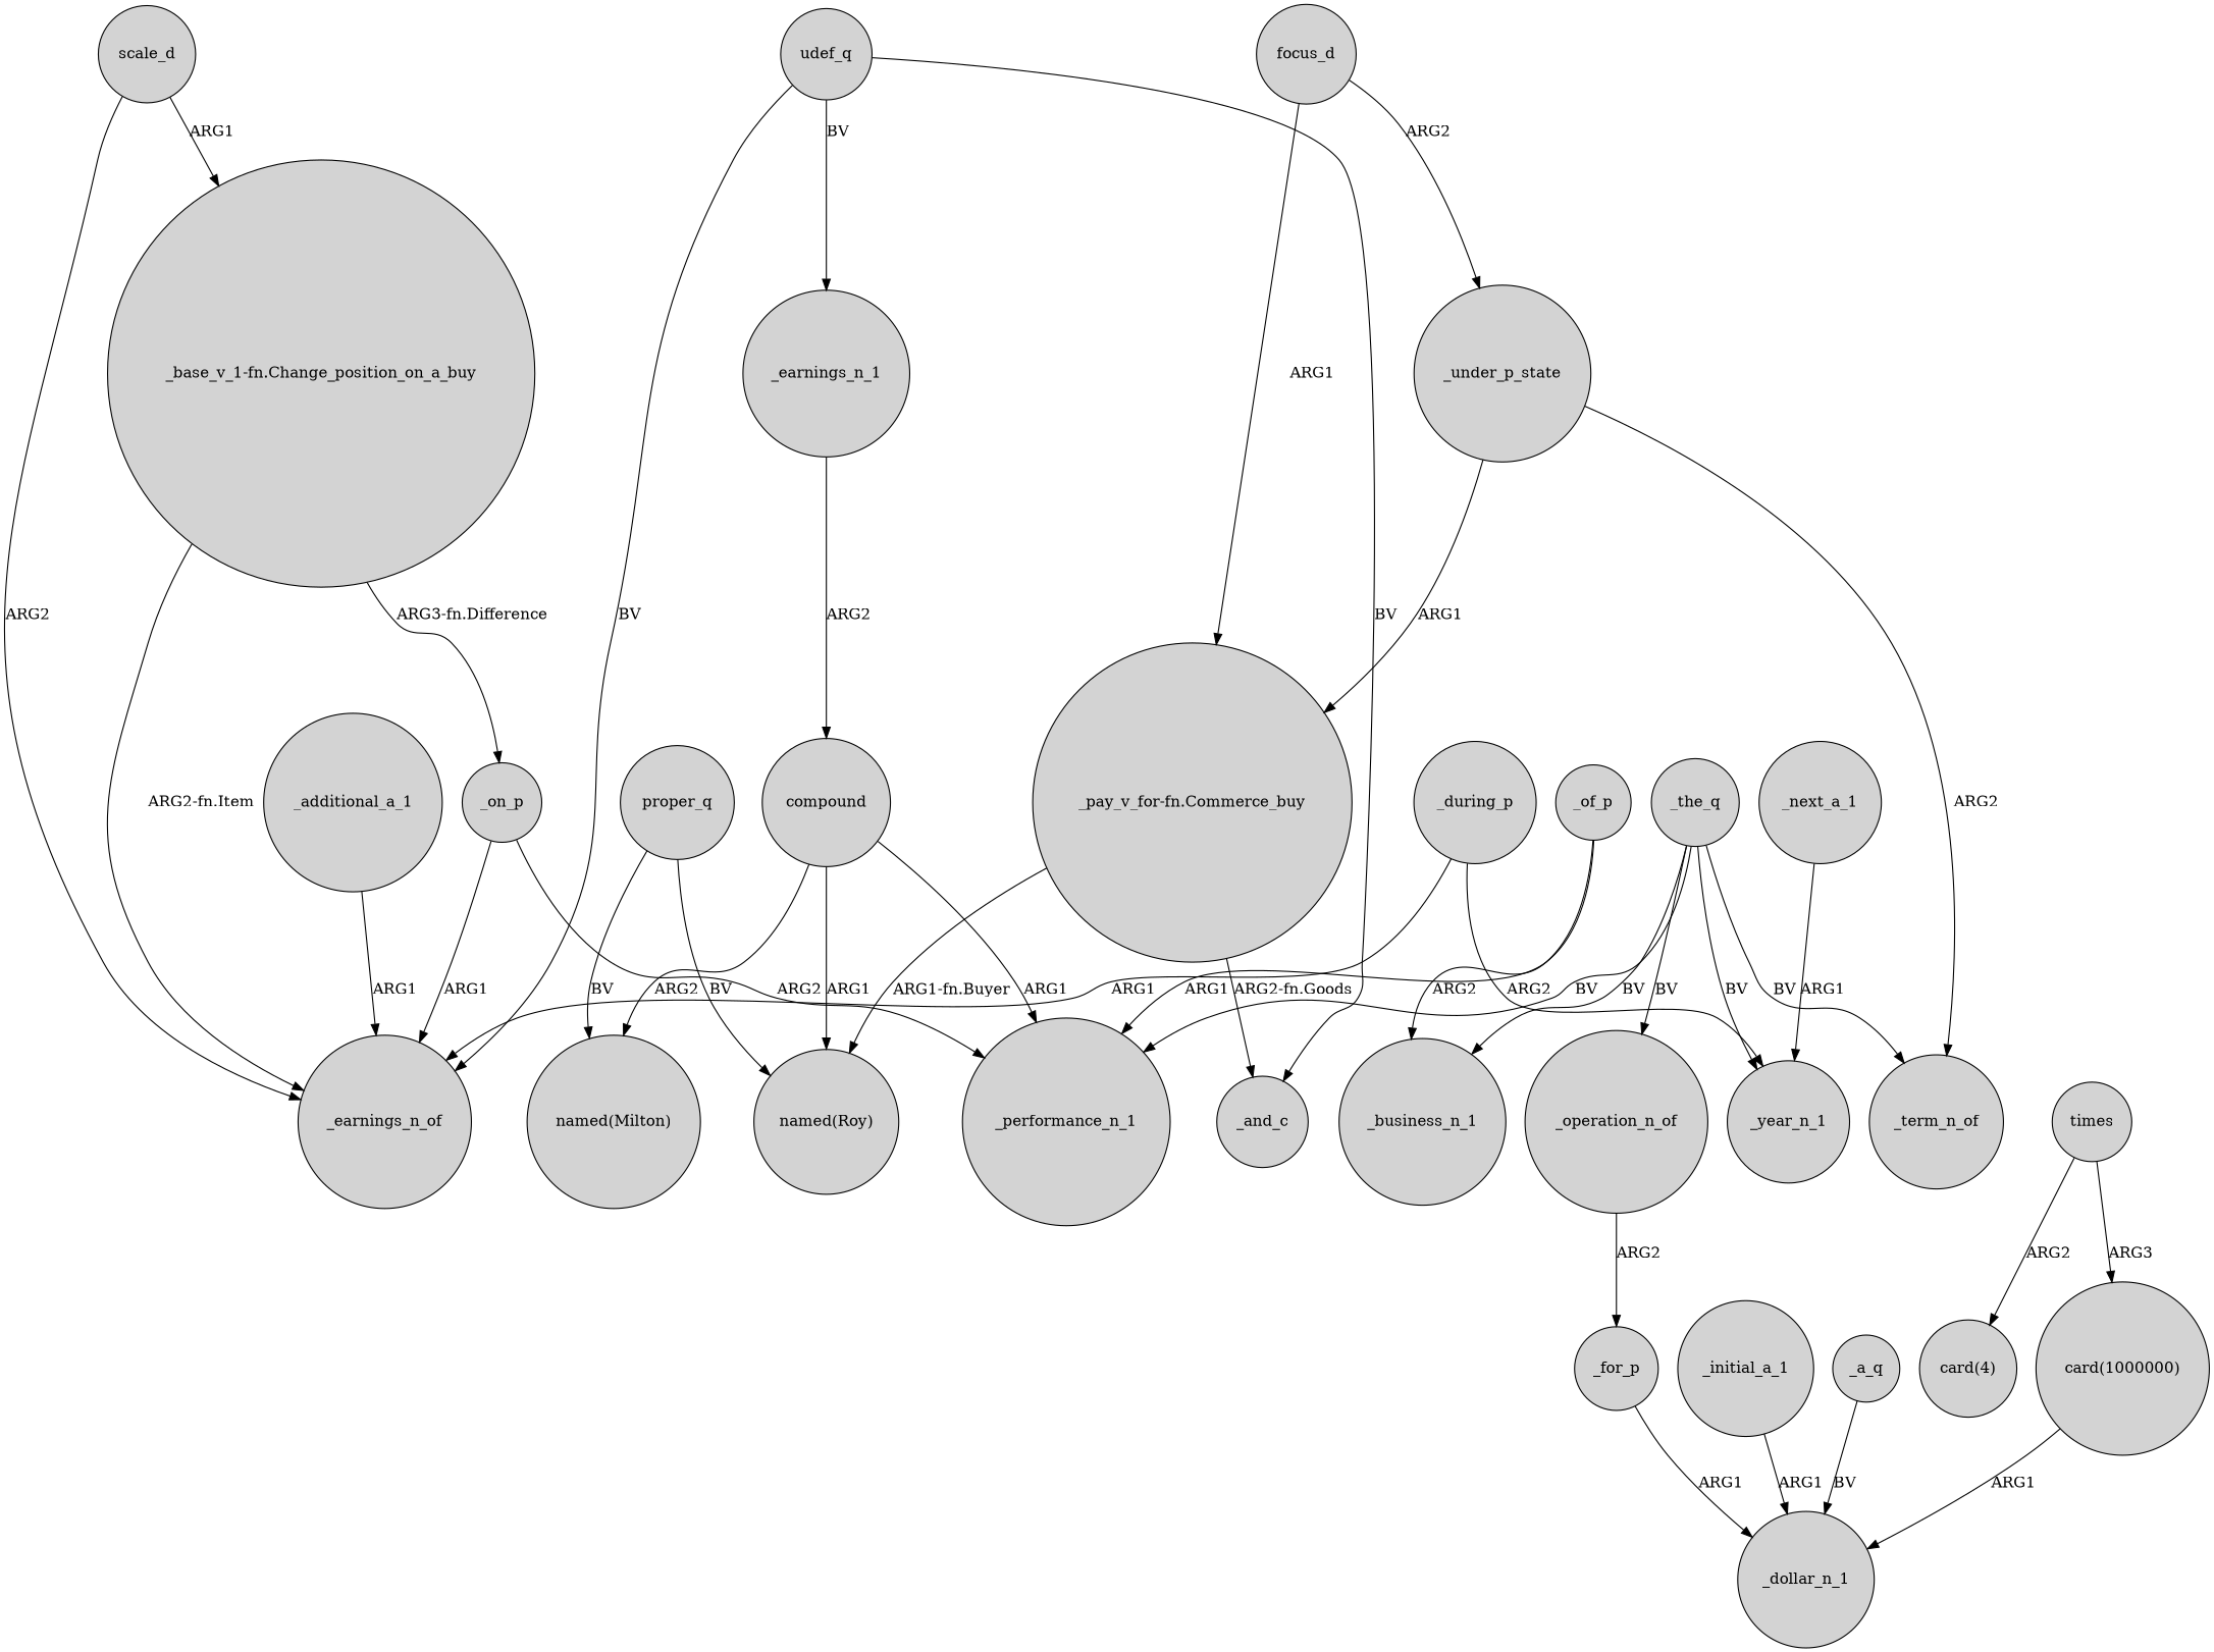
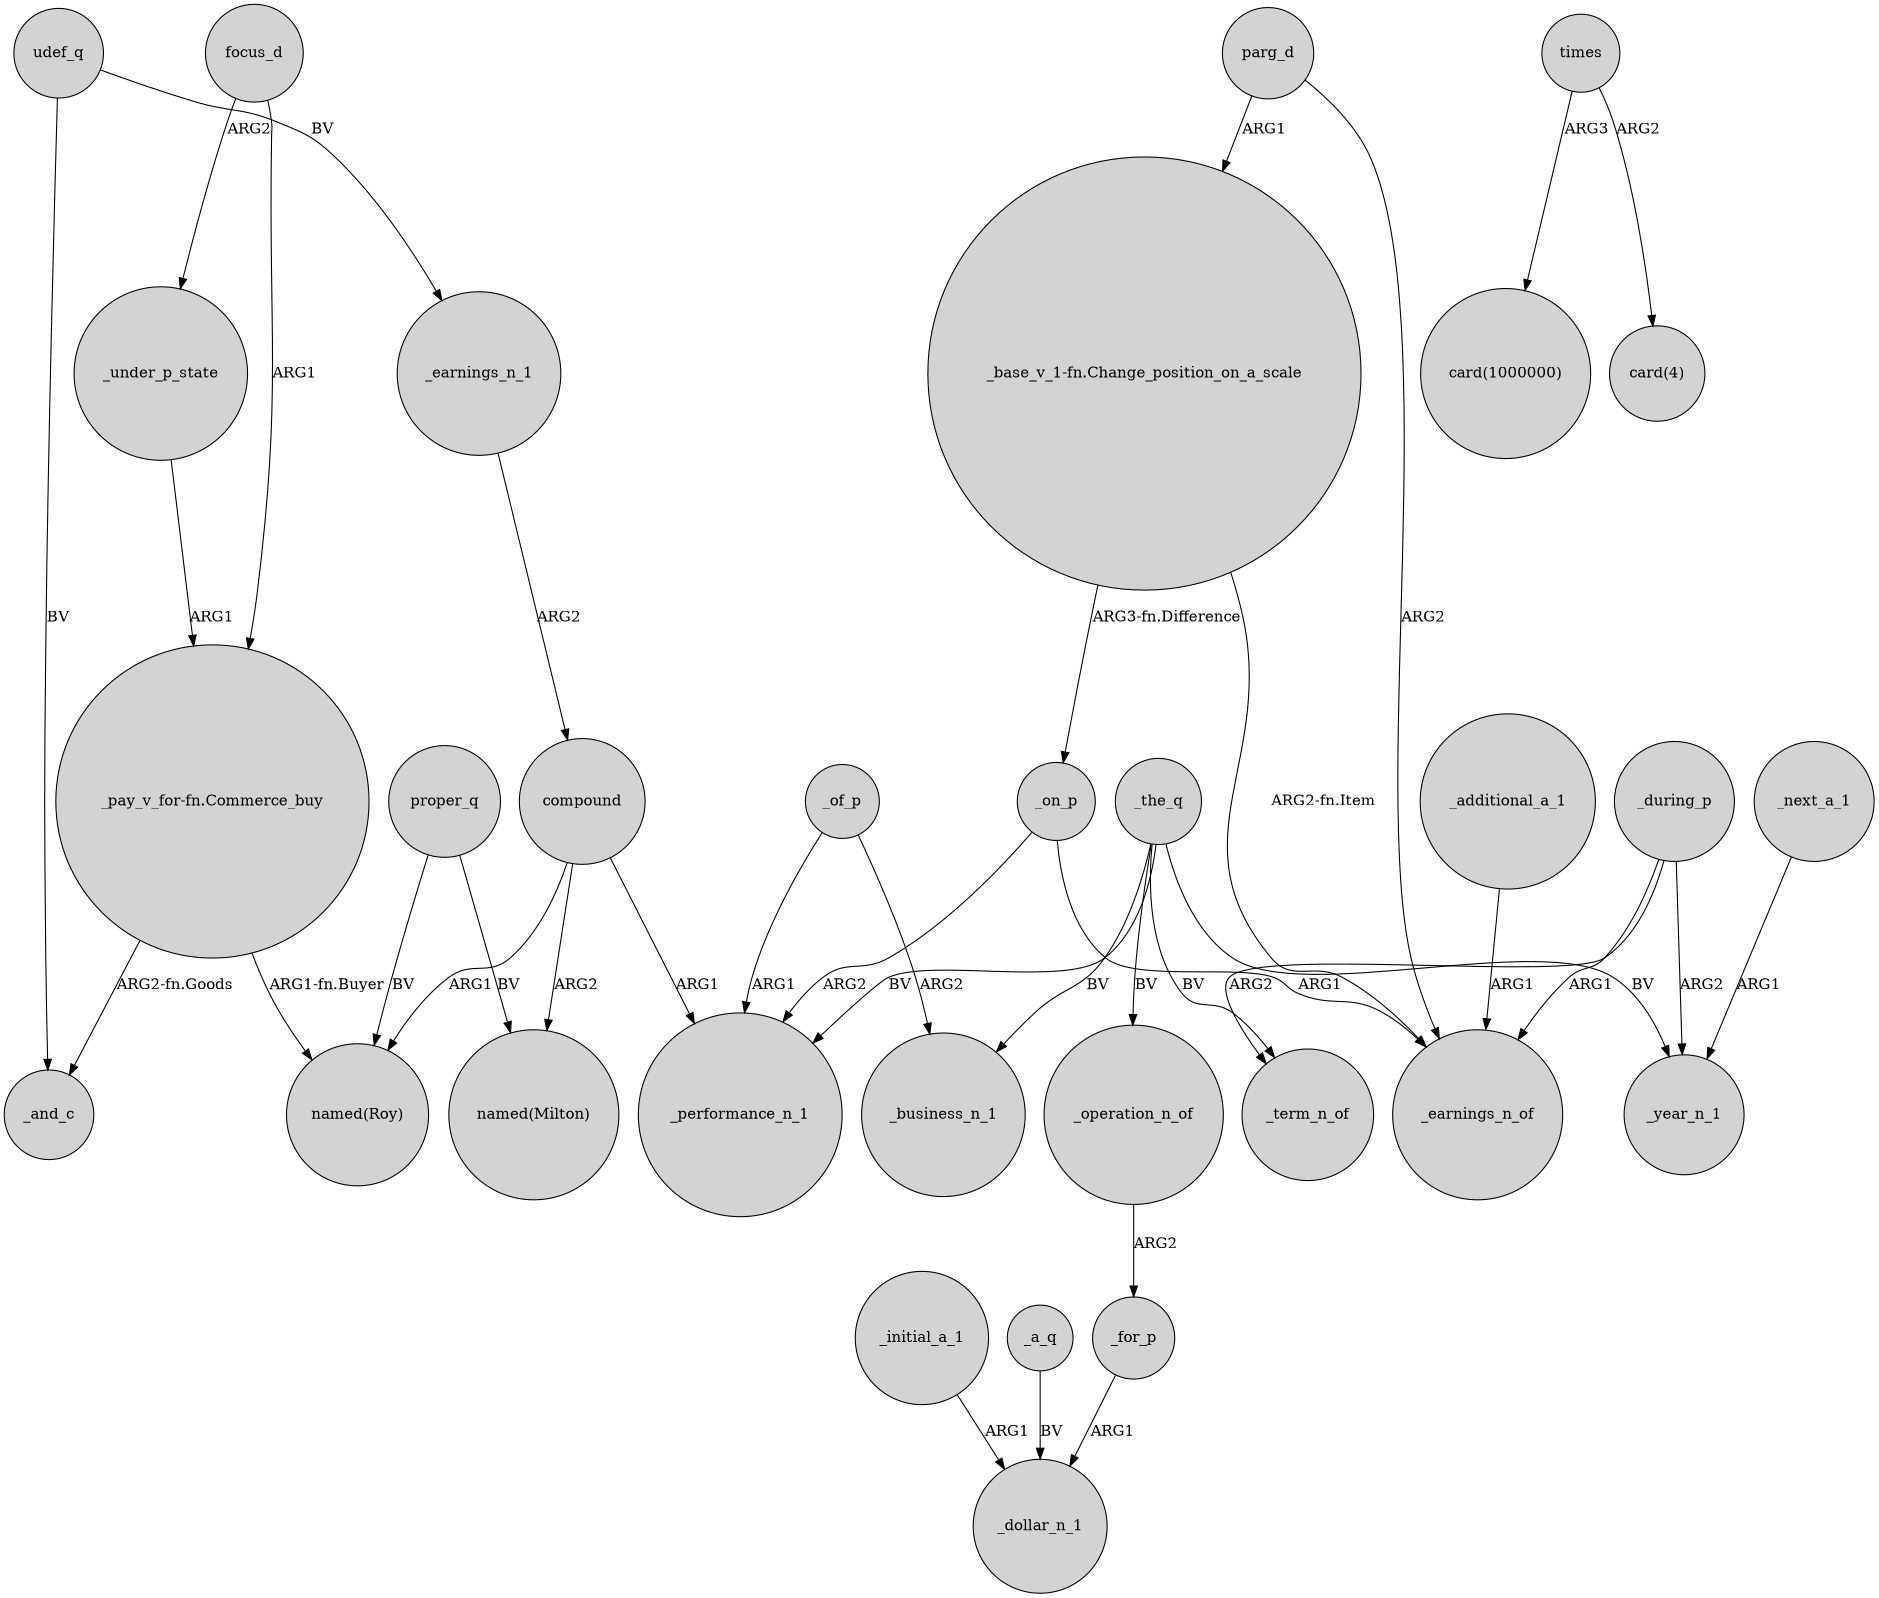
  digraph {
    node [shape=circle style=filled]
    _under_p_state
    "_pay_v_for-fn.Commerce_buy"
    _term_n_of
    _and_c
    "named(Roy)"
    _initial_a_1
    _dollar_n_1
    n8 [label=_earnings_n_of]
    _additional_a_1
-   parg_d [label=scale_d]
-   "_base_v_1-fn.Change_position_on_a_scale" [label="_base_v_1-fn.Change_position_on_a_buy"]
+   parg_d
+   "_base_v_1-fn.Change_position_on_a_scale"
    _on_p
    _a_q
    _performance_n_1
    _for_p
    _operation_n_of
    proper_q
    "named(Milton)"
    focus_d
    compound
    _earnings_n_1
    _the_q
    _business_n_1
    _year_n_1
    times
    "card(1000000)"
    "card(4)"
    udef_q
    _during_p
    _of_p
    _next_a_1
    _under_p_state -> "_pay_v_for-fn.Commerce_buy" [label=ARG1]
-   _under_p_state -> _term_n_of [label=ARG2]
+   _during_p -> _term_n_of [label=ARG2]
    "_pay_v_for-fn.Commerce_buy" -> _and_c [label="ARG2-fn.Goods"]
    "_pay_v_for-fn.Commerce_buy" -> "named(Roy)" [label="ARG1-fn.Buyer"]
    _initial_a_1 -> _dollar_n_1 [label=ARG1]
    _additional_a_1 -> n8 [label=ARG1]
    parg_d -> n8 [label=ARG2]
    parg_d -> "_base_v_1-fn.Change_position_on_a_scale" [label=ARG1]
    "_base_v_1-fn.Change_position_on_a_scale" -> n8 [label="ARG2-fn.Item"]
    "_base_v_1-fn.Change_position_on_a_scale" -> _on_p [label="ARG3-fn.Difference"]
    _on_p -> n8 [label=ARG1]
    _on_p -> _performance_n_1 [label=ARG2]
    _a_q -> _dollar_n_1 [label=BV]
    _for_p -> _dollar_n_1 [label=ARG1]
    _operation_n_of -> _for_p [label=ARG2]
    proper_q -> "named(Roy)" [label=BV]
    proper_q -> "named(Milton)" [label=BV]
    focus_d -> _under_p_state [label=ARG2]
    focus_d -> "_pay_v_for-fn.Commerce_buy" [label=ARG1]
    compound -> "named(Roy)" [label=ARG1]
    compound -> _performance_n_1 [label=ARG1]
    compound -> "named(Milton)" [label=ARG2]
    _earnings_n_1 -> compound [label=ARG2]
    _the_q -> _term_n_of [label=BV]
    _the_q -> _performance_n_1 [label=BV]
    _the_q -> _operation_n_of [label=BV]
    _the_q -> _business_n_1 [label=BV]
    _the_q -> _year_n_1 [label=BV]
    times -> "card(1000000)" [label=ARG3]
    times -> "card(4)" [label=ARG2]
-   "card(1000000)" -> _dollar_n_1 [label=ARG1]
    udef_q -> _and_c [label=BV]
-   udef_q -> n8 [label=BV]
    udef_q -> _earnings_n_1 [label=BV]
    _during_p -> n8 [label=ARG1]
    _during_p -> _year_n_1 [label=ARG2]
    _of_p -> _performance_n_1 [label=ARG1]
    _of_p -> _business_n_1 [label=ARG2]
    _next_a_1 -> _year_n_1 [label=ARG1]
  }
